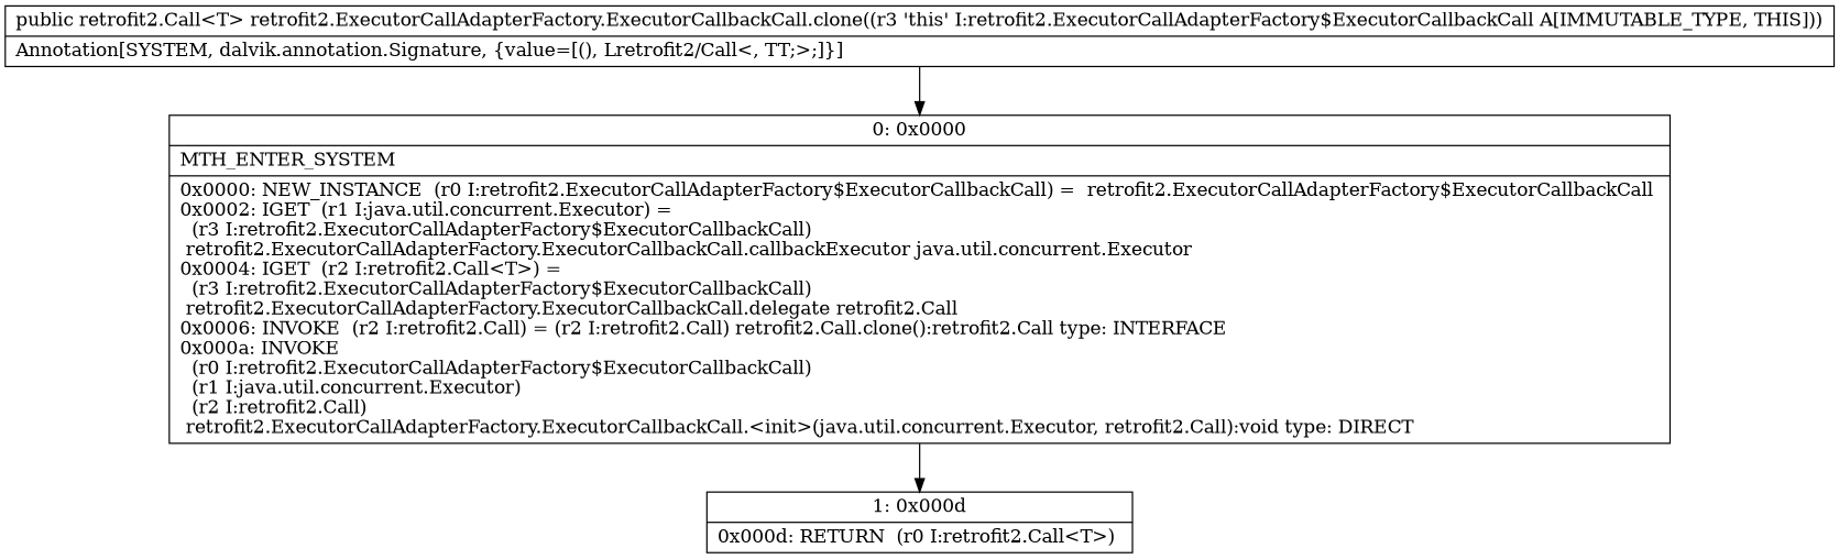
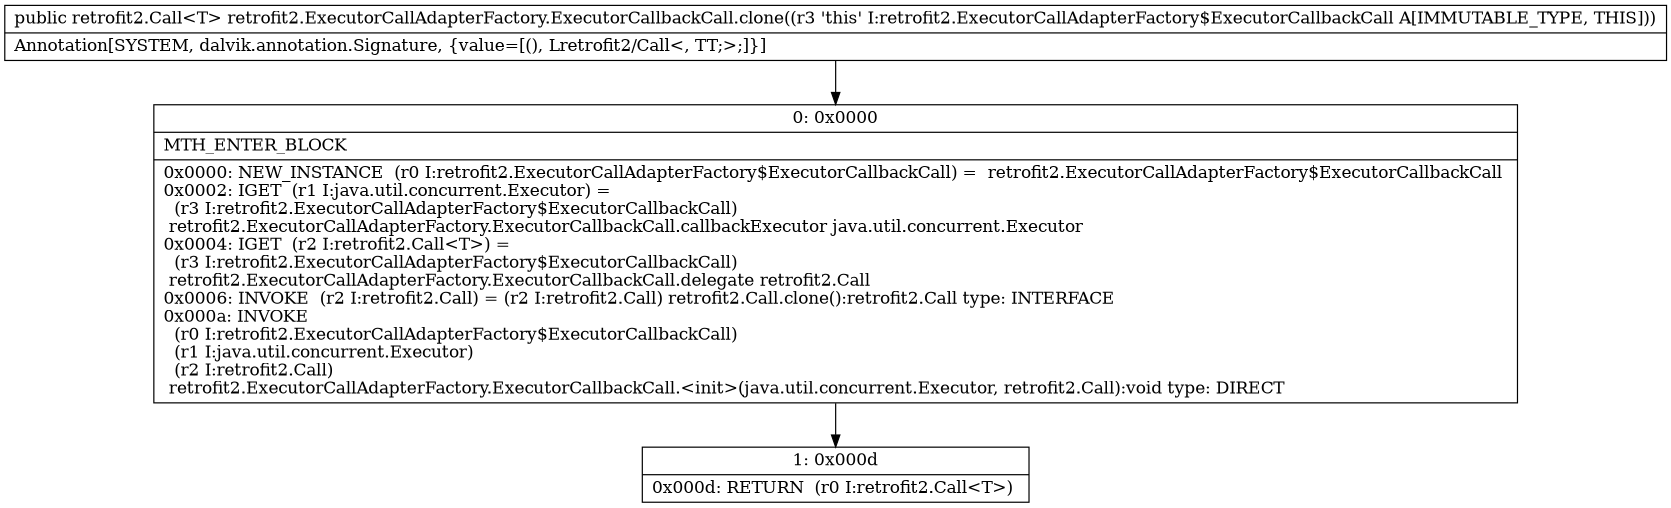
  digraph {
    node [shape=record]
-   n1 [label="{0\:\ 0x0000|MTH_ENTER_SYSTEM\l|0x0000: NEW_INSTANCE  (r0 I:retrofit2.ExecutorCallAdapterFactory$ExecutorCallbackCall) =  retrofit2.ExecutorCallAdapterFactory$ExecutorCallbackCall \l0x0002: IGET  (r1 I:java.util.concurrent.Executor) = \l  (r3 I:retrofit2.ExecutorCallAdapterFactory$ExecutorCallbackCall)\l retrofit2.ExecutorCallAdapterFactory.ExecutorCallbackCall.callbackExecutor java.util.concurrent.Executor \l0x0004: IGET  (r2 I:retrofit2.Call\<T\>) = \l  (r3 I:retrofit2.ExecutorCallAdapterFactory$ExecutorCallbackCall)\l retrofit2.ExecutorCallAdapterFactory.ExecutorCallbackCall.delegate retrofit2.Call \l0x0006: INVOKE  (r2 I:retrofit2.Call) = (r2 I:retrofit2.Call) retrofit2.Call.clone():retrofit2.Call type: INTERFACE \l0x000a: INVOKE  \l  (r0 I:retrofit2.ExecutorCallAdapterFactory$ExecutorCallbackCall)\l  (r1 I:java.util.concurrent.Executor)\l  (r2 I:retrofit2.Call)\l retrofit2.ExecutorCallAdapterFactory.ExecutorCallbackCall.\<init\>(java.util.concurrent.Executor, retrofit2.Call):void type: DIRECT \l}"]
+   n1 [label="{0\:\ 0x0000|MTH_ENTER_BLOCK\l|0x0000: NEW_INSTANCE  (r0 I:retrofit2.ExecutorCallAdapterFactory$ExecutorCallbackCall) =  retrofit2.ExecutorCallAdapterFactory$ExecutorCallbackCall \l0x0002: IGET  (r1 I:java.util.concurrent.Executor) = \l  (r3 I:retrofit2.ExecutorCallAdapterFactory$ExecutorCallbackCall)\l retrofit2.ExecutorCallAdapterFactory.ExecutorCallbackCall.callbackExecutor java.util.concurrent.Executor \l0x0004: IGET  (r2 I:retrofit2.Call\<T\>) = \l  (r3 I:retrofit2.ExecutorCallAdapterFactory$ExecutorCallbackCall)\l retrofit2.ExecutorCallAdapterFactory.ExecutorCallbackCall.delegate retrofit2.Call \l0x0006: INVOKE  (r2 I:retrofit2.Call) = (r2 I:retrofit2.Call) retrofit2.Call.clone():retrofit2.Call type: INTERFACE \l0x000a: INVOKE  \l  (r0 I:retrofit2.ExecutorCallAdapterFactory$ExecutorCallbackCall)\l  (r1 I:java.util.concurrent.Executor)\l  (r2 I:retrofit2.Call)\l retrofit2.ExecutorCallAdapterFactory.ExecutorCallbackCall.\<init\>(java.util.concurrent.Executor, retrofit2.Call):void type: DIRECT \l}"]
    n2 [label="{1\:\ 0x000d|0x000d: RETURN  (r0 I:retrofit2.Call\<T\>) \l}"]
    n3 [label="{public retrofit2.Call\<T\> retrofit2.ExecutorCallAdapterFactory.ExecutorCallbackCall.clone((r3 'this' I:retrofit2.ExecutorCallAdapterFactory$ExecutorCallbackCall A[IMMUTABLE_TYPE, THIS]))  | Annotation[SYSTEM, dalvik.annotation.Signature, \{value=[(), Lretrofit2\/Call\<, TT;\>;]\}]\l}"]
    n1 -> n2
    n3 -> n1
  }
